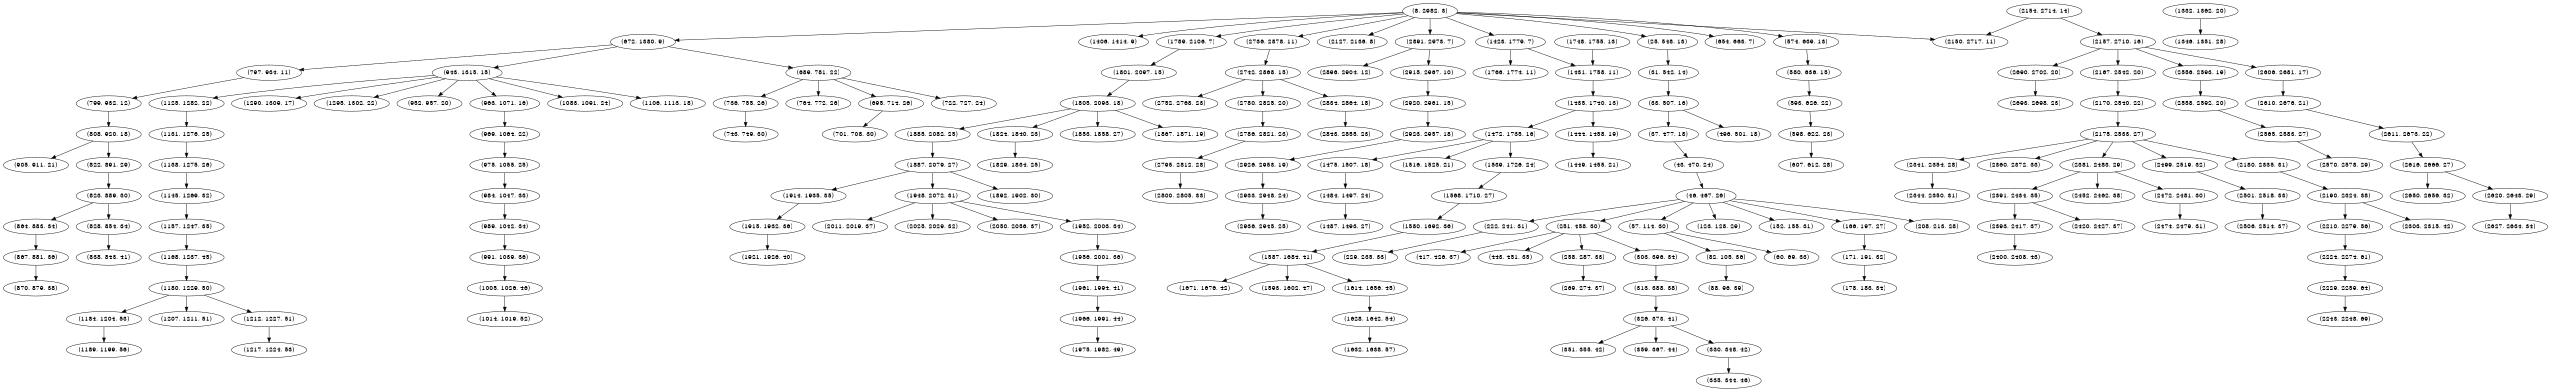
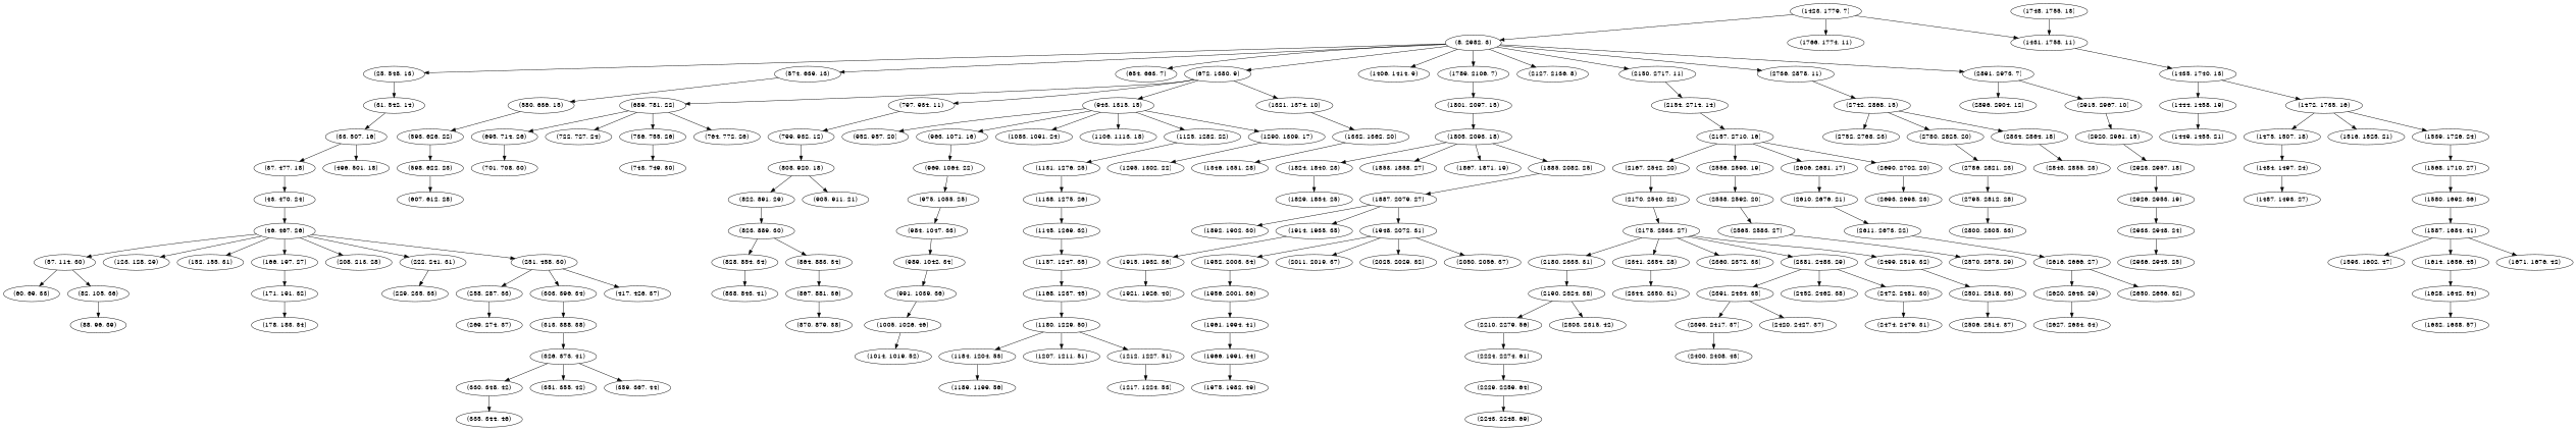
  digraph {
    "(8, 2982, 3)"
    "(25, 548, 13)"
    "(574, 639, 13)"
    "(654, 663, 7)"
    "(672, 1380, 9)"
    "(1406, 1414, 9)"
    "(1423, 1779, 7)"
    "(1789, 2106, 7)"
    "(2127, 2136, 8)"
    "(2150, 2717, 11)"
    "(2736, 2878, 11)"
    "(2891, 2973, 7)"
    "(31, 542, 14)"
    "(580, 636, 15)"
    "(689, 781, 22)"
    "(797, 934, 11)"
    "(943, 1315, 15)"
+   "(1321, 1374, 10)"
    "(1431, 1758, 11)"
    "(1766, 1774, 11)"
    "(1801, 2097, 15)"
    "(2154, 2714, 14)"
    "(2742, 2868, 15)"
    "(2896, 2904, 12)"
    "(2915, 2967, 10)"
    "(33, 507, 16)"
    "(37, 477, 18)"
    "(496, 501, 18)"
    "(43, 470, 24)"
    "(46, 467, 26)"
    "(57, 114, 30)"
    "(123, 128, 29)"
    "(152, 155, 31)"
    "(166, 197, 27)"
    "(208, 213, 28)"
    "(222, 241, 31)"
    "(251, 458, 30)"
    "(60, 69, 33)"
    "(82, 105, 36)"
    "(171, 191, 32)"
    "(229, 235, 33)"
    "(258, 287, 33)"
    "(303, 396, 34)"
    "(417, 426, 37)"
-   "(443, 451, 35)"
    "(88, 96, 39)"
    "(178, 183, 34)"
    "(269, 274, 37)"
    "(313, 388, 38)"
    "(326, 373, 41)"
    "(330, 348, 42)"
    "(351, 355, 42)"
    "(359, 367, 44)"
    "(335, 344, 46)"
    "(593, 626, 22)"
    "(598, 622, 23)"
    "(607, 612, 28)"
    "(695, 714, 26)"
    "(722, 727, 24)"
    "(736, 755, 26)"
    "(764, 772, 26)"
    "(799, 932, 12)"
    "(952, 957, 20)"
    "(963, 1071, 16)"
    "(1083, 1091, 24)"
    "(1106, 1113, 18)"
    "(1125, 1282, 22)"
    "(1290, 1309, 17)"
    "(1332, 1362, 20)"
    "(701, 708, 30)"
    "(743, 749, 30)"
    "(808, 920, 18)"
    "(822, 891, 29)"
    "(905, 911, 21)"
    "(823, 889, 30)"
    "(828, 854, 34)"
    "(864, 883, 34)"
    "(838, 843, 41)"
    "(867, 881, 36)"
    "(870, 879, 38)"
    "(969, 1064, 22)"
    "(1131, 1276, 25)"
    "(1295, 1302, 22)"
    "(975, 1055, 25)"
    "(984, 1047, 33)"
    "(989, 1042, 34)"
    "(991, 1039, 36)"
    "(1005, 1026, 46)"
    "(1014, 1019, 52)"
    "(1138, 1275, 26)"
    "(1145, 1269, 32)"
    "(1157, 1247, 35)"
    "(1168, 1237, 45)"
    "(1180, 1229, 50)"
    "(1184, 1204, 53)"
    "(1207, 1211, 51)"
    "(1212, 1227, 51)"
    "(1189, 1199, 56)"
    "(1217, 1224, 53)"
    "(1346, 1351, 28)"
    "(1435, 1740, 13)"
    "(1444, 1458, 19)"
    "(1472, 1735, 16)"
    "(1748, 1755, 13)"
    "(1449, 1455, 21)"
    "(1475, 1507, 18)"
    "(1516, 1525, 21)"
    "(1539, 1726, 24)"
    "(1484, 1497, 24)"
    "(1568, 1710, 27)"
    "(1487, 1493, 27)"
    "(1580, 1692, 36)"
    "(1587, 1684, 41)"
    "(1593, 1602, 47)"
    "(1614, 1656, 45)"
    "(1671, 1676, 42)"
    "(1628, 1642, 54)"
    "(1632, 1638, 57)"
    "(1805, 2093, 18)"
    "(1824, 1840, 23)"
    "(1853, 1858, 27)"
    "(1867, 1871, 19)"
    "(1885, 2082, 25)"
    "(1829, 1834, 25)"
    "(1887, 2079, 27)"
    "(1892, 1902, 30)"
    "(1914, 1935, 35)"
    "(1948, 2072, 31)"
    "(1915, 1932, 36)"
    "(1952, 2003, 34)"
    "(2011, 2019, 37)"
    "(2025, 2029, 32)"
    "(2050, 2056, 37)"
    "(1921, 1926, 40)"
    "(1956, 2001, 36)"
    "(1961, 1994, 41)"
    "(1966, 1991, 44)"
    "(1975, 1982, 49)"
    "(2157, 2710, 16)"
    "(2167, 2542, 20)"
    "(2556, 2593, 19)"
    "(2606, 2681, 17)"
    "(2690, 2702, 20)"
    "(2170, 2540, 22)"
    "(2558, 2592, 20)"
    "(2610, 2676, 21)"
    "(2693, 2698, 23)"
    "(2175, 2533, 27)"
    "(2180, 2335, 31)"
    "(2341, 2354, 28)"
    "(2360, 2372, 33)"
    "(2381, 2483, 29)"
    "(2499, 2519, 32)"
    "(2190, 2324, 38)"
    "(2344, 2350, 31)"
    "(2391, 2434, 35)"
    "(2452, 2462, 38)"
    "(2472, 2481, 30)"
    "(2501, 2518, 33)"
    "(2210, 2279, 56)"
    "(2303, 2315, 42)"
    "(2224, 2274, 61)"
    "(2229, 2259, 64)"
    "(2243, 2248, 69)"
    "(2393, 2417, 37)"
    "(2420, 2427, 37)"
    "(2474, 2479, 31)"
    "(2400, 2408, 43)"
    "(2506, 2514, 37)"
    "(2565, 2583, 27)"
    "(2570, 2578, 29)"
    "(2611, 2673, 22)"
    "(2616, 2666, 27)"
    "(2620, 2643, 29)"
    "(2650, 2656, 32)"
    "(2627, 2634, 34)"
    "(2752, 2768, 23)"
    "(2780, 2825, 20)"
    "(2834, 2864, 18)"
    "(2786, 2821, 23)"
    "(2843, 2855, 23)"
    "(2795, 2812, 28)"
    "(2800, 2805, 33)"
    "(2920, 2961, 15)"
    "(2923, 2957, 18)"
    "(2926, 2953, 19)"
    "(2933, 2948, 24)"
    "(2936, 2945, 25)"
    "(8, 2982, 3)" -> "(25, 548, 13)"
    "(8, 2982, 3)" -> "(574, 639, 13)"
    "(8, 2982, 3)" -> "(654, 663, 7)"
    "(8, 2982, 3)" -> "(672, 1380, 9)"
    "(8, 2982, 3)" -> "(1406, 1414, 9)"
-   "(8, 2982, 3)" -> "(1423, 1779, 7)"
+   "(1423, 1779, 7)" -> "(8, 2982, 3)"
    "(8, 2982, 3)" -> "(1789, 2106, 7)"
    "(8, 2982, 3)" -> "(2127, 2136, 8)"
    "(8, 2982, 3)" -> "(2150, 2717, 11)"
    "(8, 2982, 3)" -> "(2736, 2878, 11)"
    "(8, 2982, 3)" -> "(2891, 2973, 7)"
    "(25, 548, 13)" -> "(31, 542, 14)"
    "(574, 639, 13)" -> "(580, 636, 15)"
    "(672, 1380, 9)" -> "(689, 781, 22)"
    "(672, 1380, 9)" -> "(797, 934, 11)"
    "(672, 1380, 9)" -> "(943, 1315, 15)"
+   "(672, 1380, 9)" -> "(1321, 1374, 10)"
    "(1423, 1779, 7)" -> "(1431, 1758, 11)"
    "(1423, 1779, 7)" -> "(1766, 1774, 11)"
    "(1789, 2106, 7)" -> "(1801, 2097, 15)"
-   "(2154, 2714, 14)" -> "(2150, 2717, 11)"
+   "(2150, 2717, 11)" -> "(2154, 2714, 14)"
    "(2736, 2878, 11)" -> "(2742, 2868, 15)"
    "(2891, 2973, 7)" -> "(2896, 2904, 12)"
    "(2891, 2973, 7)" -> "(2915, 2967, 10)"
    "(31, 542, 14)" -> "(33, 507, 16)"
    "(580, 636, 15)" -> "(593, 626, 22)"
    "(689, 781, 22)" -> "(695, 714, 26)"
    "(689, 781, 22)" -> "(722, 727, 24)"
    "(689, 781, 22)" -> "(736, 755, 26)"
    "(689, 781, 22)" -> "(764, 772, 26)"
    "(797, 934, 11)" -> "(799, 932, 12)"
    "(943, 1315, 15)" -> "(952, 957, 20)"
    "(943, 1315, 15)" -> "(963, 1071, 16)"
    "(943, 1315, 15)" -> "(1083, 1091, 24)"
    "(943, 1315, 15)" -> "(1106, 1113, 18)"
    "(943, 1315, 15)" -> "(1125, 1282, 22)"
    "(943, 1315, 15)" -> "(1290, 1309, 17)"
+   "(1321, 1374, 10)" -> "(1332, 1362, 20)"
    "(1431, 1758, 11)" -> "(1435, 1740, 13)"
    "(1801, 2097, 15)" -> "(1805, 2093, 18)"
    "(2154, 2714, 14)" -> "(2157, 2710, 16)"
    "(2742, 2868, 15)" -> "(2752, 2768, 23)"
    "(2742, 2868, 15)" -> "(2780, 2825, 20)"
    "(2742, 2868, 15)" -> "(2834, 2864, 18)"
    "(2915, 2967, 10)" -> "(2920, 2961, 15)"
    "(33, 507, 16)" -> "(37, 477, 18)"
    "(33, 507, 16)" -> "(496, 501, 18)"
    "(37, 477, 18)" -> "(43, 470, 24)"
    "(43, 470, 24)" -> "(46, 467, 26)"
    "(46, 467, 26)" -> "(57, 114, 30)"
    "(46, 467, 26)" -> "(123, 128, 29)"
    "(46, 467, 26)" -> "(152, 155, 31)"
    "(46, 467, 26)" -> "(166, 197, 27)"
    "(46, 467, 26)" -> "(208, 213, 28)"
    "(46, 467, 26)" -> "(222, 241, 31)"
    "(46, 467, 26)" -> "(251, 458, 30)"
    "(57, 114, 30)" -> "(60, 69, 33)"
    "(57, 114, 30)" -> "(82, 105, 36)"
    "(166, 197, 27)" -> "(171, 191, 32)"
    "(222, 241, 31)" -> "(229, 235, 33)"
    "(251, 458, 30)" -> "(258, 287, 33)"
    "(251, 458, 30)" -> "(303, 396, 34)"
    "(251, 458, 30)" -> "(417, 426, 37)"
-   "(251, 458, 30)" -> "(443, 451, 35)"
    "(82, 105, 36)" -> "(88, 96, 39)"
    "(171, 191, 32)" -> "(178, 183, 34)"
    "(258, 287, 33)" -> "(269, 274, 37)"
    "(303, 396, 34)" -> "(313, 388, 38)"
    "(313, 388, 38)" -> "(326, 373, 41)"
    "(326, 373, 41)" -> "(330, 348, 42)"
    "(326, 373, 41)" -> "(351, 355, 42)"
    "(326, 373, 41)" -> "(359, 367, 44)"
    "(330, 348, 42)" -> "(335, 344, 46)"
    "(593, 626, 22)" -> "(598, 622, 23)"
    "(598, 622, 23)" -> "(607, 612, 28)"
    "(695, 714, 26)" -> "(701, 708, 30)"
    "(736, 755, 26)" -> "(743, 749, 30)"
    "(799, 932, 12)" -> "(808, 920, 18)"
    "(963, 1071, 16)" -> "(969, 1064, 22)"
    "(1125, 1282, 22)" -> "(1131, 1276, 25)"
-   "(943, 1315, 15)" -> "(1295, 1302, 22)"
+   "(1290, 1309, 17)" -> "(1295, 1302, 22)"
    "(1332, 1362, 20)" -> "(1346, 1351, 28)"
    "(808, 920, 18)" -> "(822, 891, 29)"
    "(808, 920, 18)" -> "(905, 911, 21)"
    "(822, 891, 29)" -> "(823, 889, 30)"
    "(823, 889, 30)" -> "(828, 854, 34)"
    "(823, 889, 30)" -> "(864, 883, 34)"
    "(828, 854, 34)" -> "(838, 843, 41)"
    "(864, 883, 34)" -> "(867, 881, 36)"
    "(867, 881, 36)" -> "(870, 879, 38)"
    "(969, 1064, 22)" -> "(975, 1055, 25)"
    "(1131, 1276, 25)" -> "(1138, 1275, 26)"
    "(975, 1055, 25)" -> "(984, 1047, 33)"
    "(984, 1047, 33)" -> "(989, 1042, 34)"
    "(989, 1042, 34)" -> "(991, 1039, 36)"
    "(991, 1039, 36)" -> "(1005, 1026, 46)"
    "(1005, 1026, 46)" -> "(1014, 1019, 52)"
    "(1138, 1275, 26)" -> "(1145, 1269, 32)"
    "(1145, 1269, 32)" -> "(1157, 1247, 35)"
    "(1157, 1247, 35)" -> "(1168, 1237, 45)"
    "(1168, 1237, 45)" -> "(1180, 1229, 50)"
    "(1180, 1229, 50)" -> "(1184, 1204, 53)"
    "(1180, 1229, 50)" -> "(1207, 1211, 51)"
    "(1180, 1229, 50)" -> "(1212, 1227, 51)"
    "(1184, 1204, 53)" -> "(1189, 1199, 56)"
    "(1212, 1227, 51)" -> "(1217, 1224, 53)"
    "(1435, 1740, 13)" -> "(1444, 1458, 19)"
    "(1435, 1740, 13)" -> "(1472, 1735, 16)"
    "(1444, 1458, 19)" -> "(1449, 1455, 21)"
    "(1472, 1735, 16)" -> "(1475, 1507, 18)"
    "(1472, 1735, 16)" -> "(1516, 1525, 21)"
    "(1472, 1735, 16)" -> "(1539, 1726, 24)"
    "(1748, 1755, 13)" -> "(1431, 1758, 11)"
    "(1475, 1507, 18)" -> "(1484, 1497, 24)"
    "(1539, 1726, 24)" -> "(1568, 1710, 27)"
    "(1484, 1497, 24)" -> "(1487, 1493, 27)"
    "(1568, 1710, 27)" -> "(1580, 1692, 36)"
    "(1580, 1692, 36)" -> "(1587, 1684, 41)"
    "(1587, 1684, 41)" -> "(1593, 1602, 47)"
    "(1587, 1684, 41)" -> "(1614, 1656, 45)"
    "(1587, 1684, 41)" -> "(1671, 1676, 42)"
    "(1614, 1656, 45)" -> "(1628, 1642, 54)"
    "(1628, 1642, 54)" -> "(1632, 1638, 57)"
    "(1805, 2093, 18)" -> "(1824, 1840, 23)"
    "(1805, 2093, 18)" -> "(1853, 1858, 27)"
    "(1805, 2093, 18)" -> "(1867, 1871, 19)"
    "(1805, 2093, 18)" -> "(1885, 2082, 25)"
    "(1824, 1840, 23)" -> "(1829, 1834, 25)"
    "(1885, 2082, 25)" -> "(1887, 2079, 27)"
    "(1887, 2079, 27)" -> "(1892, 1902, 30)"
    "(1887, 2079, 27)" -> "(1914, 1935, 35)"
    "(1887, 2079, 27)" -> "(1948, 2072, 31)"
    "(1914, 1935, 35)" -> "(1915, 1932, 36)"
    "(1948, 2072, 31)" -> "(1952, 2003, 34)"
    "(1948, 2072, 31)" -> "(2011, 2019, 37)"
    "(1948, 2072, 31)" -> "(2025, 2029, 32)"
    "(1948, 2072, 31)" -> "(2050, 2056, 37)"
    "(1915, 1932, 36)" -> "(1921, 1926, 40)"
    "(1952, 2003, 34)" -> "(1956, 2001, 36)"
    "(1956, 2001, 36)" -> "(1961, 1994, 41)"
    "(1961, 1994, 41)" -> "(1966, 1991, 44)"
    "(1966, 1991, 44)" -> "(1975, 1982, 49)"
    "(2157, 2710, 16)" -> "(2167, 2542, 20)"
    "(2157, 2710, 16)" -> "(2556, 2593, 19)"
    "(2157, 2710, 16)" -> "(2606, 2681, 17)"
    "(2157, 2710, 16)" -> "(2690, 2702, 20)"
    "(2167, 2542, 20)" -> "(2170, 2540, 22)"
    "(2556, 2593, 19)" -> "(2558, 2592, 20)"
    "(2606, 2681, 17)" -> "(2610, 2676, 21)"
    "(2690, 2702, 20)" -> "(2693, 2698, 23)"
    "(2170, 2540, 22)" -> "(2175, 2533, 27)"
    "(2558, 2592, 20)" -> "(2565, 2583, 27)"
    "(2610, 2676, 21)" -> "(2611, 2673, 22)"
    "(2175, 2533, 27)" -> "(2180, 2335, 31)"
    "(2175, 2533, 27)" -> "(2341, 2354, 28)"
    "(2175, 2533, 27)" -> "(2360, 2372, 33)"
    "(2175, 2533, 27)" -> "(2381, 2483, 29)"
    "(2175, 2533, 27)" -> "(2499, 2519, 32)"
    "(2180, 2335, 31)" -> "(2190, 2324, 38)"
    "(2341, 2354, 28)" -> "(2344, 2350, 31)"
    "(2381, 2483, 29)" -> "(2391, 2434, 35)"
    "(2381, 2483, 29)" -> "(2452, 2462, 38)"
    "(2381, 2483, 29)" -> "(2472, 2481, 30)"
    "(2499, 2519, 32)" -> "(2501, 2518, 33)"
    "(2190, 2324, 38)" -> "(2210, 2279, 56)"
    "(2190, 2324, 38)" -> "(2303, 2315, 42)"
    "(2391, 2434, 35)" -> "(2393, 2417, 37)"
    "(2391, 2434, 35)" -> "(2420, 2427, 37)"
    "(2472, 2481, 30)" -> "(2474, 2479, 31)"
    "(2501, 2518, 33)" -> "(2506, 2514, 37)"
    "(2210, 2279, 56)" -> "(2224, 2274, 61)"
    "(2224, 2274, 61)" -> "(2229, 2259, 64)"
    "(2229, 2259, 64)" -> "(2243, 2248, 69)"
    "(2393, 2417, 37)" -> "(2400, 2408, 43)"
    "(2565, 2583, 27)" -> "(2570, 2578, 29)"
    "(2611, 2673, 22)" -> "(2616, 2666, 27)"
    "(2616, 2666, 27)" -> "(2620, 2643, 29)"
    "(2616, 2666, 27)" -> "(2650, 2656, 32)"
    "(2620, 2643, 29)" -> "(2627, 2634, 34)"
    "(2780, 2825, 20)" -> "(2786, 2821, 23)"
    "(2834, 2864, 18)" -> "(2843, 2855, 23)"
    "(2786, 2821, 23)" -> "(2795, 2812, 28)"
    "(2795, 2812, 28)" -> "(2800, 2805, 33)"
    "(2920, 2961, 15)" -> "(2923, 2957, 18)"
    "(2923, 2957, 18)" -> "(2926, 2953, 19)"
    "(2926, 2953, 19)" -> "(2933, 2948, 24)"
    "(2933, 2948, 24)" -> "(2936, 2945, 25)"
  }
